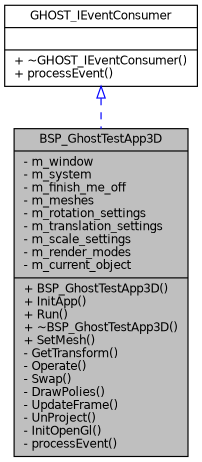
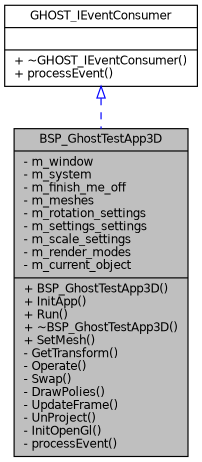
  digraph {
    node [color=black fontname=Helvetica fontsize=10 shape=record style=filled]
-   n1 [fillcolor=grey75 fontcolor=black height=0.2 label="{BSP_GhostTestApp3D\n|- m_window\l- m_system\l- m_finish_me_off\l- m_meshes\l- m_rotation_settings\l- m_translation_settings\l- m_scale_settings\l- m_render_modes\l- m_current_object\l|+ BSP_GhostTestApp3D()\l+ InitApp()\l+ Run()\l+ ~BSP_GhostTestApp3D()\l+ SetMesh()\l- GetTransform()\l- Operate()\l- Swap()\l- DrawPolies()\l- UpdateFrame()\l- UnProject()\l- InitOpenGl()\l- processEvent()\l}" width=0.4]
+   n1 [fillcolor=grey75 fontcolor=black height=0.2 label="{BSP_GhostTestApp3D\n|- m_window\l- m_system\l- m_finish_me_off\l- m_meshes\l- m_rotation_settings\l- m_settings_settings\l- m_scale_settings\l- m_render_modes\l- m_current_object\l|+ BSP_GhostTestApp3D()\l+ InitApp()\l+ Run()\l+ ~BSP_GhostTestApp3D()\l+ SetMesh()\l- GetTransform()\l- Operate()\l- Swap()\l- DrawPolies()\l- UpdateFrame()\l- UnProject()\l- InitOpenGl()\l- processEvent()\l}" width=0.4]
    n2 [fillcolor=white height=0.2 label="{GHOST_IEventConsumer\n||+ ~GHOST_IEventConsumer()\l+ processEvent()\l}" width=0.4]
    n2 -> n1 [arrowtail=empty color=blue dir=back fontname=Helvetica fontsize=10 labelfontname=Helvetica labelfontsize=10 style=dashed]
  }
